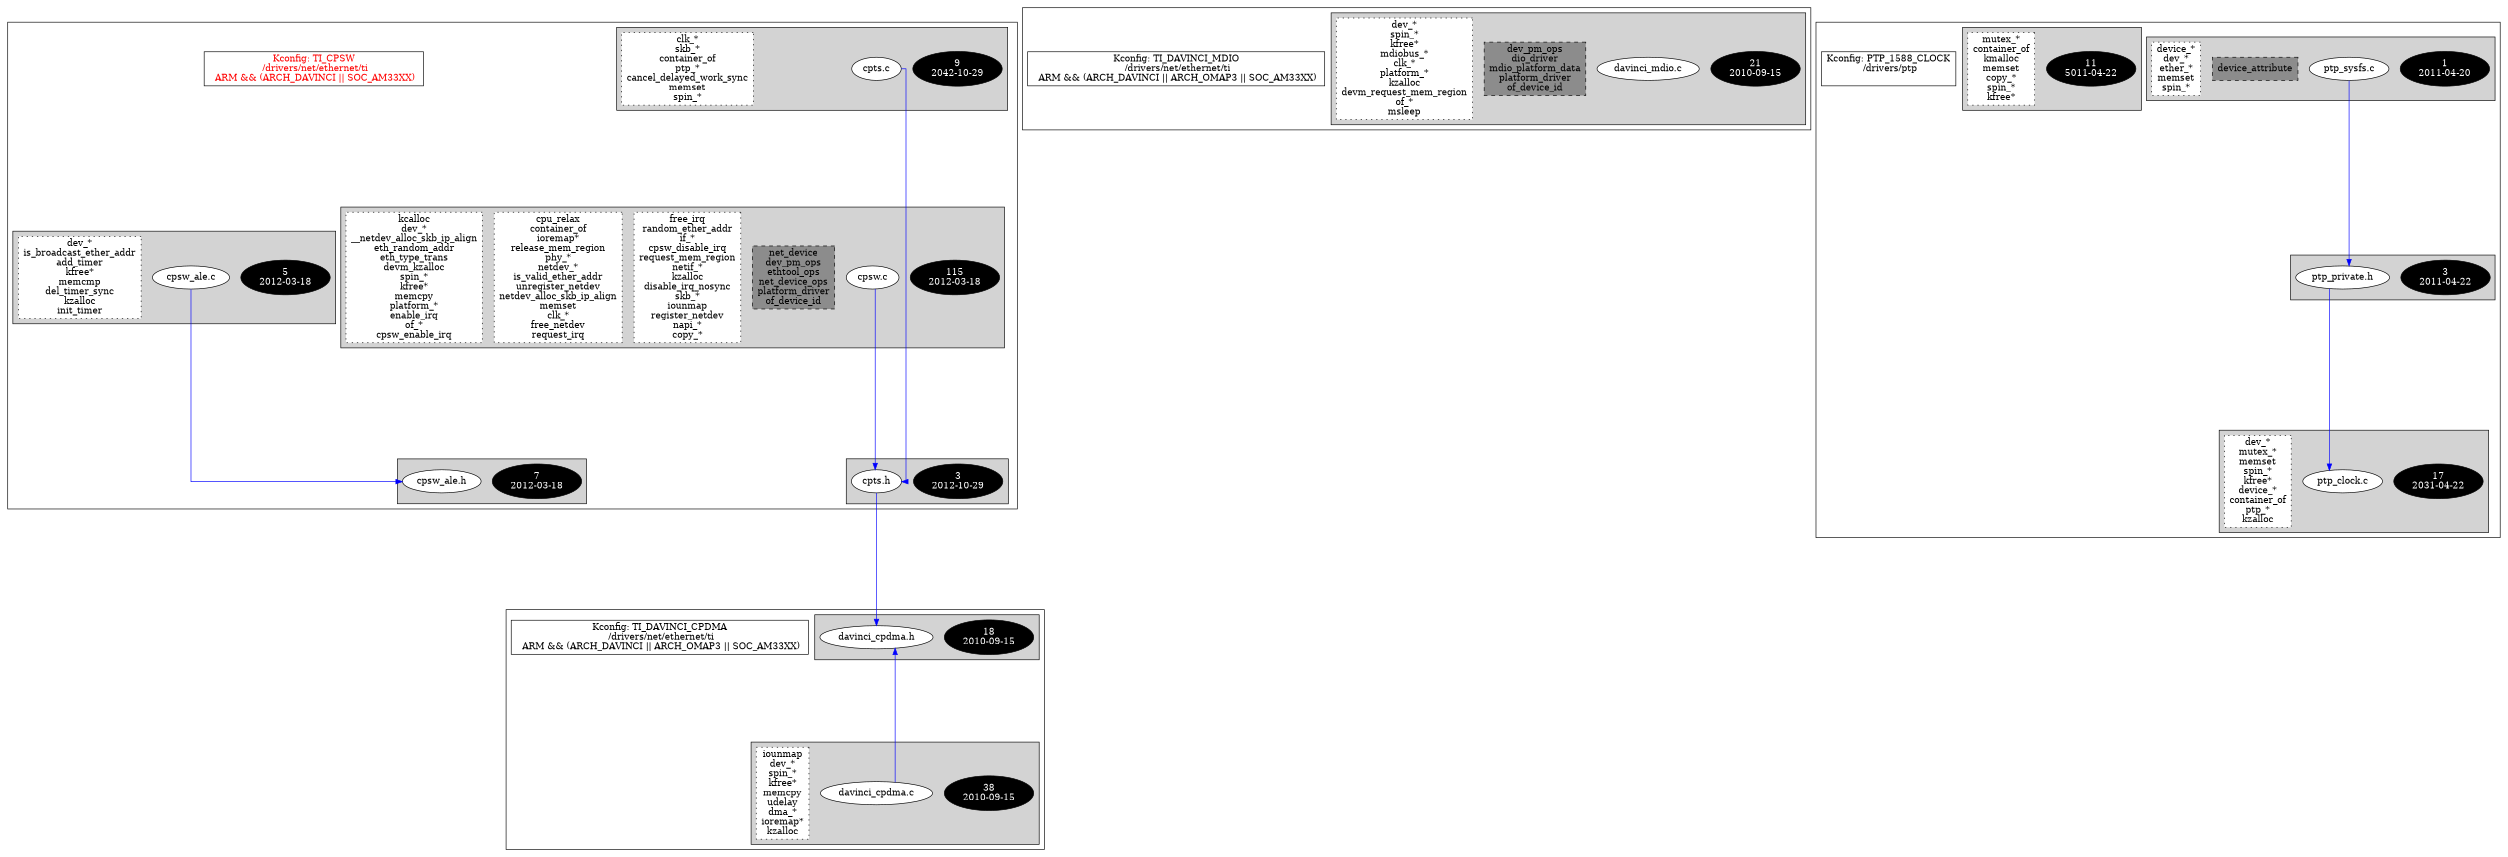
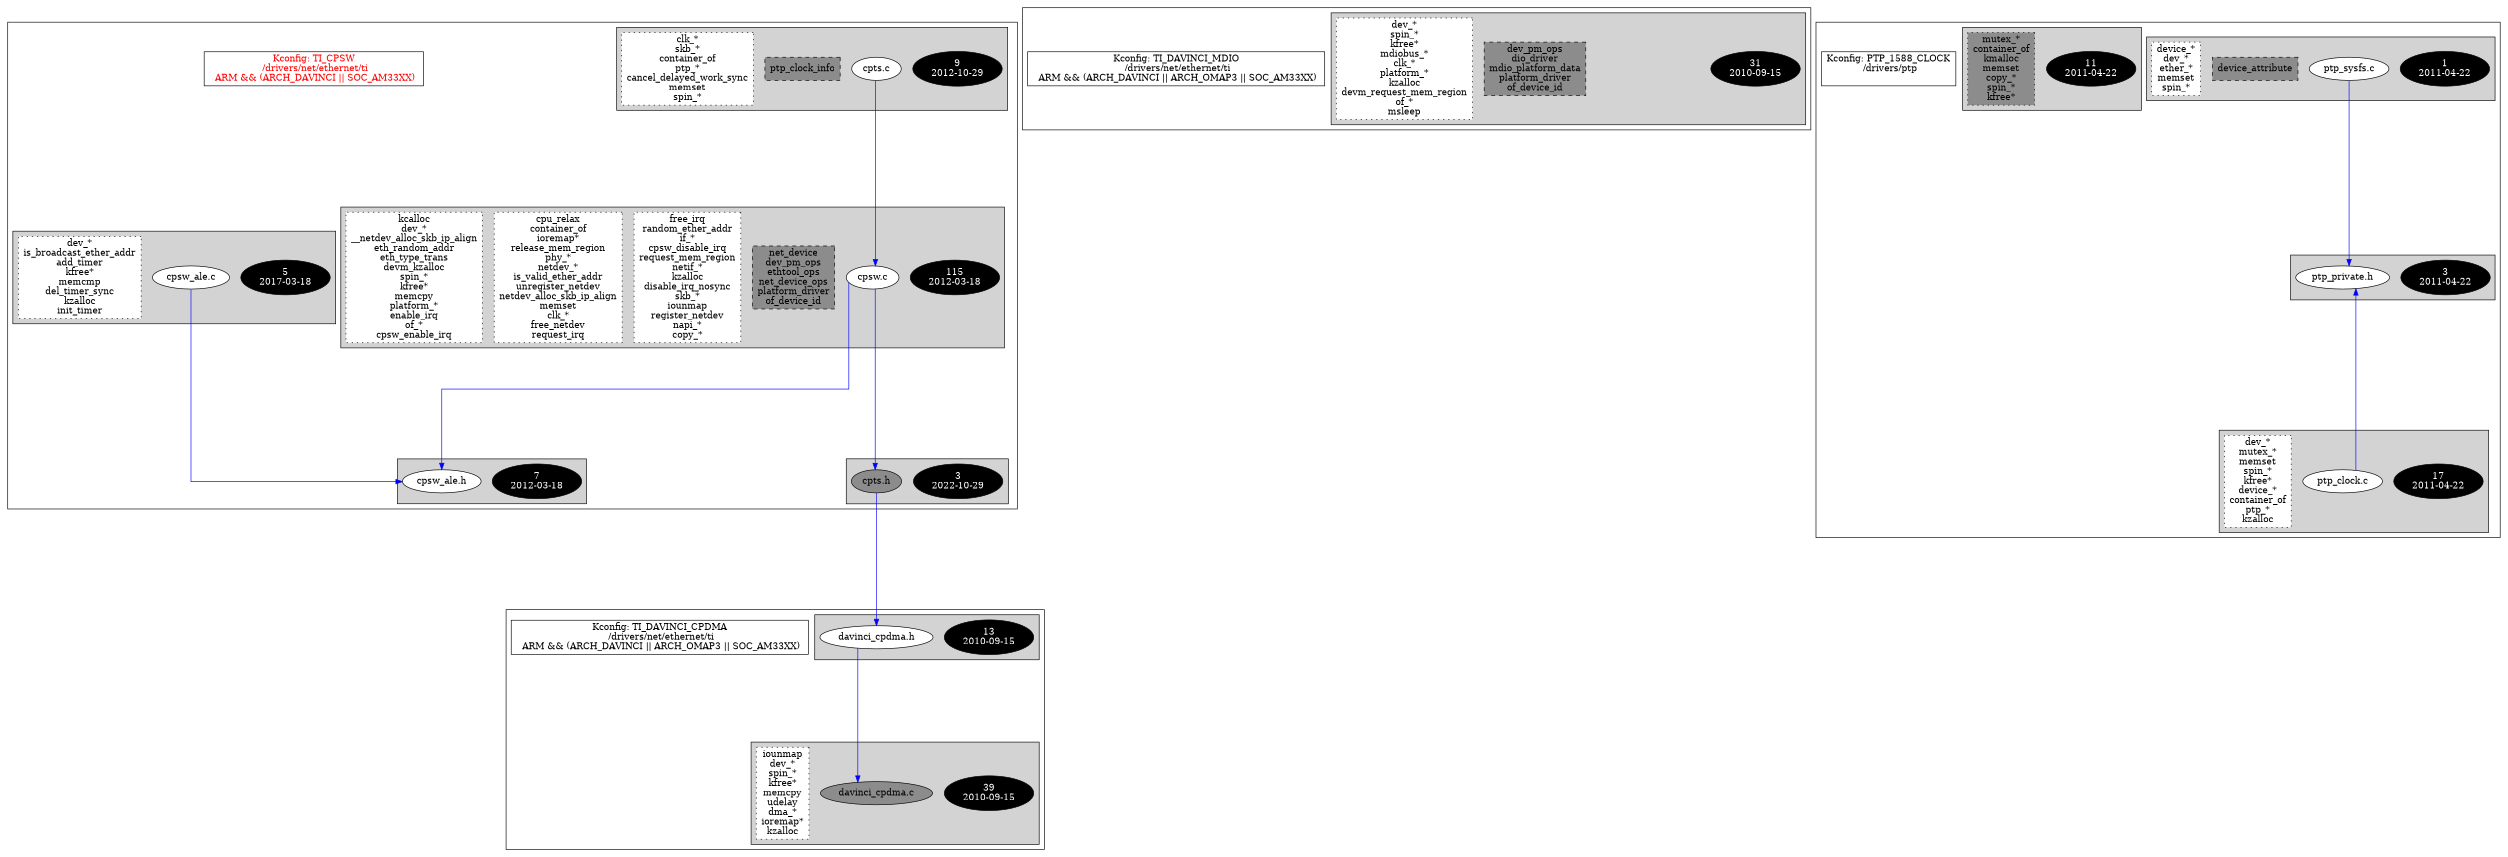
  digraph {
    ranksep=2
    splines=ortho
    node [fillcolor=white fontcolor=black style=filled]
    edge [color=blue]
-   n1 [fillcolor=black fontcolor=white label="3\n2012-10-29"]
-   n2 [label="cpts.h\n"]
-   n3 [fillcolor=black fontcolor=white label="9\n2042-10-29"]
+   n1 [fillcolor=black fontcolor=white label="3\n2022-10-29"]
+   n2 [fillcolor=grey55 label="cpts.h\n"]
+   n3 [fillcolor=black fontcolor=white label="9\n2012-10-29"]
    n4 [label="cpts.c\n"]
+   n5 [fillcolor=grey55 label="ptp_clock_info\n" shape=box style="filled,dashed"]
    n6 [label="clk_*\nskb_*\ncontainer_of\nptp_*\ncancel_delayed_work_sync\nmemset\nspin_*\n" shape=box style="filled,dotted"]
    n7 [fillcolor=black fontcolor=white label="115\n2012-03-18"]
    n8 [label="cpsw.c\n"]
    n9 [fillcolor=grey55 label="net_device\ndev_pm_ops\nethtool_ops\nnet_device_ops\nplatform_driver\nof_device_id\n" shape=box style="filled,dashed"]
    n10 [label="free_irq\nrandom_ether_addr\nif_*\ncpsw_disable_irq\nrequest_mem_region\nnetif_*\nkzalloc\ndisable_irq_nosync\nskb_*\niounmap\nregister_netdev\nnapi_*\ncopy_*\n" shape=box style="filled,dotted"]
    n11 [label="cpu_relax\ncontainer_of\nioremap*\nrelease_mem_region\nphy_*\nnetdev_*\nis_valid_ether_addr\nunregister_netdev\nnetdev_alloc_skb_ip_align\nmemset\nclk_*\nfree_netdev\nrequest_irq\n" shape=box style="filled,dotted"]
    n12 [label="kcalloc\ndev_*\n__netdev_alloc_skb_ip_align\neth_random_addr\neth_type_trans\ndevm_kzalloc\nspin_*\nkfree*\nmemcpy\nplatform_*\nenable_irq\nof_*\ncpsw_enable_irq\n" shape=box style="filled,dotted"]
    n13 [fillcolor=black fontcolor=white label="7\n2012-03-18"]
    n14 [label="cpsw_ale.h\n"]
-   n15 [fillcolor=black fontcolor=white label="5\n2012-03-18"]
+   n15 [fillcolor=black fontcolor=white label="5\n2017-03-18"]
    n16 [label="cpsw_ale.c\n"]
    n17 [label="dev_*\nis_broadcast_ether_addr\nadd_timer\nkfree*\nmemcmp\ndel_timer_sync\nkzalloc\ninit_timer\n" shape=box style="filled,dotted"]
    n18 [fontcolor=red label="Kconfig: TI_CPSW\n /drivers/net/ethernet/ti\n  ARM && (ARCH_DAVINCI || SOC_AM33XX) " shape=box fillcolor="" style=""]
-   n19 [fillcolor=black fontcolor=white label="18\n2010-09-15"]
+   n19 [fillcolor=black fontcolor=white label="13\n2010-09-15"]
    n20 [label="davinci_cpdma.h\n"]
-   n21 [fillcolor=black fontcolor=white label="38\n2010-09-15"]
-   n22 [label="davinci_cpdma.c\n"]
+   n21 [fillcolor=black fontcolor=white label="39\n2010-09-15"]
+   n22 [fillcolor=grey55 label="davinci_cpdma.c\n"]
    n23 [label="iounmap\ndev_*\nspin_*\nkfree*\nmemcpy\nudelay\ndma_*\nioremap*\nkzalloc\n" shape=box style="filled,dotted"]
    n24 [label="Kconfig: TI_DAVINCI_CPDMA\n /drivers/net/ethernet/ti\n  ARM && (ARCH_DAVINCI || ARCH_OMAP3 || SOC_AM33XX) " shape=box fillcolor="" fontcolor="" style=""]
-   n25 [fillcolor=black fontcolor=white label="21\n2010-09-15"]
-   n26 [label="davinci_mdio.c\n"]
+   n25 [fillcolor=black fontcolor=white label="31\n2010-09-15"]
    n27 [fillcolor=grey55 label="dev_pm_ops\ndio_driver\nmdio_platform_data\nplatform_driver\nof_device_id\n" shape=box style="filled,dashed"]
    n28 [label="dev_*\nspin_*\nkfree*\nmdiobus_*\nclk_*\nplatform_*\nkzalloc\ndevm_request_mem_region\nof_*\nmsleep\n" shape=box style="filled,dotted"]
    n29 [label="Kconfig: TI_DAVINCI_MDIO\n /drivers/net/ethernet/ti\n  ARM && (ARCH_DAVINCI || ARCH_OMAP3 || SOC_AM33XX) " shape=box fillcolor="" fontcolor="" style=""]
-   n30 [fillcolor=black fontcolor=white label="1\n2011-04-20"]
+   n30 [fillcolor=black fontcolor=white label="1\n2011-04-22"]
    n31 [label="ptp_sysfs.c\n"]
    n32 [fillcolor=grey55 label="device_attribute\n" shape=box style="filled,dashed"]
    n33 [label="device_*\ndev_*\nether_*\nmemset\nspin_*\n" shape=box style="filled,dotted"]
    n34 [fillcolor=black fontcolor=white label="3\n2011-04-22"]
    n35 [label="ptp_private.h\n"]
-   n36 [fillcolor=black fontcolor=white label="11\n5011-04-22"]
-   n37 [label="mutex_*\ncontainer_of\nkmalloc\nmemset\ncopy_*\nspin_*\nkfree*\n" shape=box style="filled,dotted"]
-   n38 [fillcolor=black fontcolor=white label="17\n2031-04-22"]
+   n36 [fillcolor=black fontcolor=white label="11\n2011-04-22"]
+   n37 [fillcolor=grey55 label="mutex_*\ncontainer_of\nkmalloc\nmemset\ncopy_*\nspin_*\nkfree*\n" shape=box style="filled,dotted"]
+   n38 [fillcolor=black fontcolor=white label="17\n2011-04-22"]
    n39 [label="ptp_clock.c\n"]
    n40 [label="dev_*\nmutex_*\nmemset\nspin_*\nkfree*\ndevice_*\ncontainer_of\nptp_*\nkzalloc\n" shape=box style="filled,dotted"]
    n41 [label="Kconfig: PTP_1588_CLOCK\n /drivers/ptp\n " shape=box fillcolor="" fontcolor="" style=""]
    subgraph cluster_1 {
      n18
      subgraph cluster_2 {
        style=filled
        n1
        n2
      }
      subgraph cluster_3 {
        style=filled
        n3
        n4
+       n5
        n6
      }
      subgraph cluster_4 {
        style=filled
        n7
        n8
        n9
        n10
        n11
        n12
      }
      subgraph cluster_5 {
        style=filled
        n13
        n14
      }
      subgraph cluster_6 {
        style=filled
        n15
        n16
        n17
      }
    }
    subgraph cluster_7 {
      n24
      subgraph cluster_8 {
        style=filled
        n19
        n20
      }
      subgraph cluster_9 {
        style=filled
        n21
        n22
        n23
      }
    }
    subgraph cluster_10 {
      n29
      subgraph cluster_11 {
        style=filled
        n25
-       n26
        n27
        n28
      }
    }
    subgraph cluster_12 {
      n41
      subgraph cluster_13 {
        style=filled
        n30
        n31
        n32
        n33
      }
      subgraph cluster_14 {
        style=filled
        n34
        n35
      }
      subgraph cluster_15 {
        style=filled
        n36
        n37
      }
      subgraph cluster_16 {
        style=filled
        n38
        n39
        n40
      }
    }
    n2 -> n20
-   n4 -> n2
+   n4 -> n8
    n8 -> n2
+   n8 -> n14
    n16 -> n14
-   n22 -> n20
+   n20 -> n22
    n31 -> n35
-   n35 -> n39
+   n39 -> n35
  }
